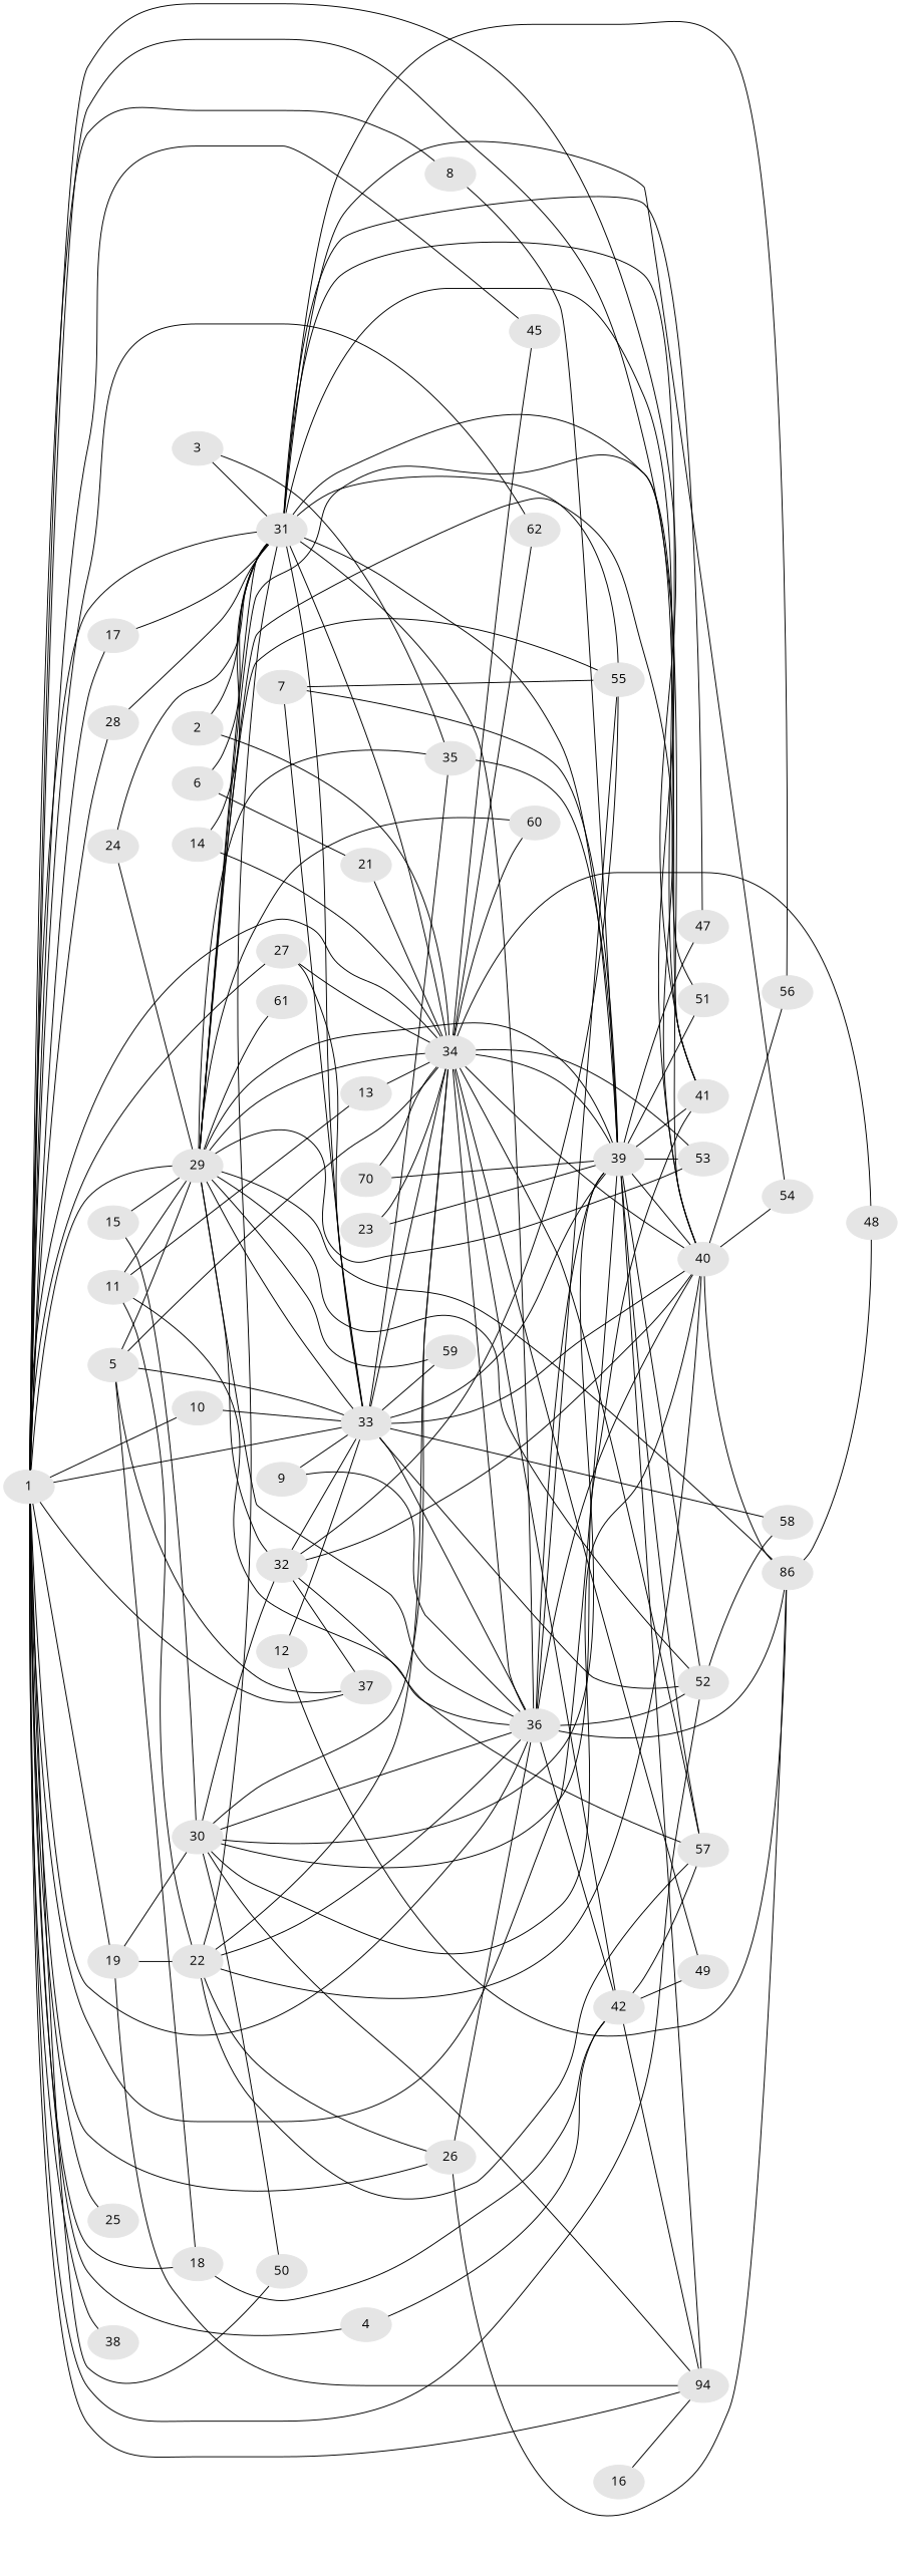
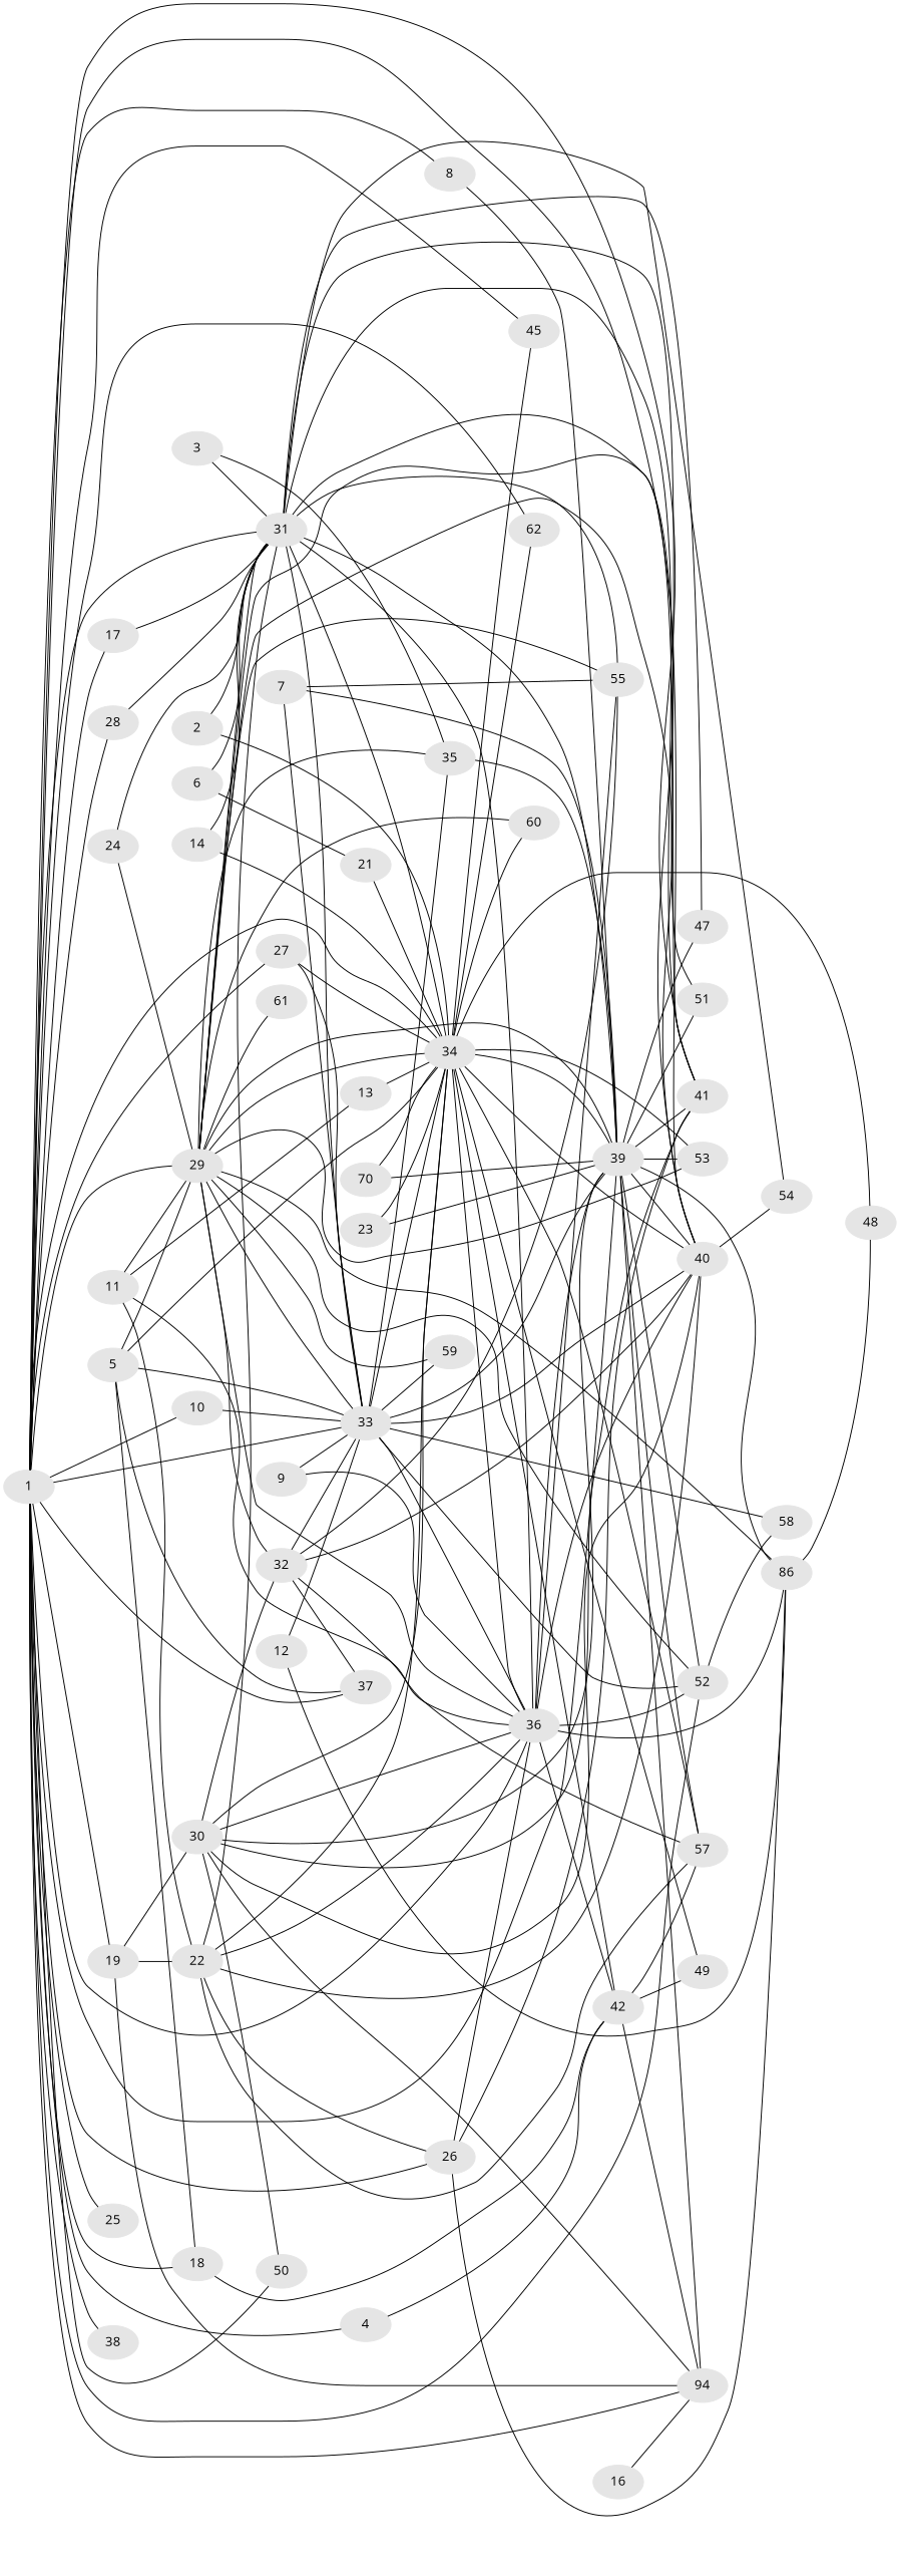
  graph {
    fontname="Open Sans"
    rankdir=LR
    node [color=gray90 fontname="Open Sans" style=filled]
    edge [fontname="Open Sans" weight=1.0]
    1
    4
    8
    10
    17
    18
    19
    25
    26
    27
    28
    29
    31
    33
    34
    36
    37
    38
    39
    40
    41
    n22 [label=94]
    45
    50
    52
    62
    42
    22
    30
    n30 [label=86]
    35
    55
    32
    53
    59
    60
    61
    47
    51
    54
-   56
    58
    57
    48
    49
    2
    3
    5
    6
    21
    7
    9
    11
    13
    12
    14
-   15
    16
    n59 [label=70]
    23
    24
    1 -- 4
    1 -- 8
    1 -- 10
    1 -- 17
    1 -- 18
    1 -- 19
    1 -- 25
    1 -- 26
    1 -- 27
    1 -- 28
    1 -- 29 [weight=4.0]
    1 -- 31 [weight=3.0]
    1 -- 33 [weight=3.0]
    1 -- 34 [weight=4.0]
    1 -- 36 [weight=3.0]
    1 -- 37 [weight=3.0]
    1 -- 38 [weight=2.0]
    1 -- 39 [weight=4.0]
    1 -- 40 [weight=3.0]
    1 -- 41
    1 -- n22 [weight=2.0]
    1 -- 45
    1 -- 50 [weight=2.0]
    1 -- 52
    1 -- 62
    4 -- 42
    8 -- 39
    10 -- 33
    17 -- 31
    18 -- 42
    19 -- n22
    19 -- 22 [weight=2.0]
    19 -- 30
    26 -- 36
+   26 -- 41
    26 -- n30
    27 -- 33
    27 -- 34
    28 -- 31
    29 -- 31
    29 -- 33
    29 -- 34
    29 -- 36
    29 -- 39
    29 -- 40
    29 -- 41
    29 -- 52
    29 -- n30
    29 -- 35
    29 -- 55
    29 -- 32
    29 -- 53
    29 -- 59
    29 -- 60
    29 -- 61
    31 -- 33 [weight=3.0]
    31 -- 34
    31 -- 36
    31 -- 39 [weight=2.0]
    31 -- 40
    31 -- 41
    31 -- 55
    31 -- 47
    31 -- 51
    31 -- 54
-   31 -- 56
    33 -- 34
    33 -- 36
    33 -- 39
    33 -- 40 [weight=2.0]
    33 -- 52
    33 -- 35 [weight=2.0]
    33 -- 59
    33 -- 58 [weight=2.0]
    34 -- 36
    34 -- 39 [weight=2.0]
    34 -- 40
    34 -- 45
    34 -- 62
    34 -- 42
    34 -- 53
    34 -- 60
    34 -- 57 [weight=2.0]
    34 -- 48
    34 -- 49
    36 -- 39 [weight=2.0]
    36 -- 40
    36 -- 52
    36 -- 42 [weight=2.0]
    36 -- n30
    36 -- 55
    39 -- 40
    39 -- 41
    39 -- n22
    39 -- 52
-   40 -- n30
+   39 -- n30
    39 -- 53
    39 -- 47
    39 -- 51
    39 -- 57
    40 -- 54
-   40 -- 56
    52 -- 58
    42 -- n22
    42 -- 57
    42 -- 49
    22 -- 26
    22 -- 31
    22 -- 34
    22 -- 36
    22 -- 40
    22 -- 57
    30 -- 34 [weight=2.0]
    30 -- 36
    30 -- 39
    30 -- 40
    30 -- 41
    30 -- n22
    30 -- 50
    30 -- 32
    n30 -- 48
    35 -- 39
    32 -- 33 [weight=2.0]
    32 -- 37
    32 -- 40
    32 -- 55
    32 -- 57
    2 -- 31
    2 -- 34
    3 -- 31
    3 -- 35
    5 -- 18
    5 -- 29
    5 -- 33
    5 -- 34
    5 -- 37
    6 -- 31
    6 -- 21
    21 -- 34
    7 -- 33
    7 -- 39
    7 -- 55
    9 -- 33
    9 -- 36
    11 -- 29
    11 -- 36
    11 -- 22
    11 -- 13
    13 -- 34
    12 -- 33
    12 -- n30
    14 -- 31
    14 -- 34
-   15 -- 29
-   15 -- 30
    16 -- n22
    n59 -- 34
    n59 -- 39
    23 -- 34
    23 -- 39
    24 -- 29
    24 -- 31
  }
